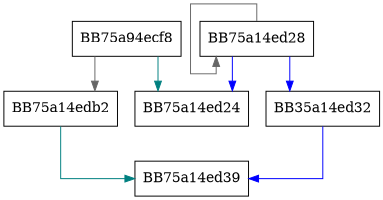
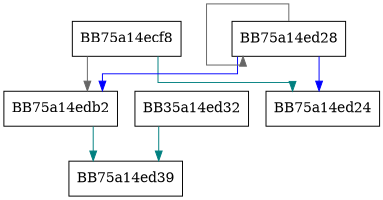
  digraph {
    splines=ortho
    node [shape=box]
    edge [color=teal]
-   BB75a14ecf8 [label=BB75a94ecf8]
+   BB75a14ecf8
    BB75a14edb2
    BB75a14ed24
    BB75a14ed39
    BB75a14ed28
    n6 [label=BB35a14ed32]
    BB75a14ecf8 -> BB75a14edb2 [color=gray40]
    BB75a14ecf8 -> BB75a14ed24
    BB75a14edb2 -> BB75a14ed39
    BB75a14ed28 -> BB75a14ed24 [color=blue]
    BB75a14ed28 -> BB75a14ed28 [color=gray40]
-   BB75a14ed28 -> n6 [color=blue]
-   n6 -> BB75a14ed39 [color=blue]
+   BB75a14ed28 -> BB75a14edb2 [color=blue]
+   n6 -> BB75a14ed39
  }
